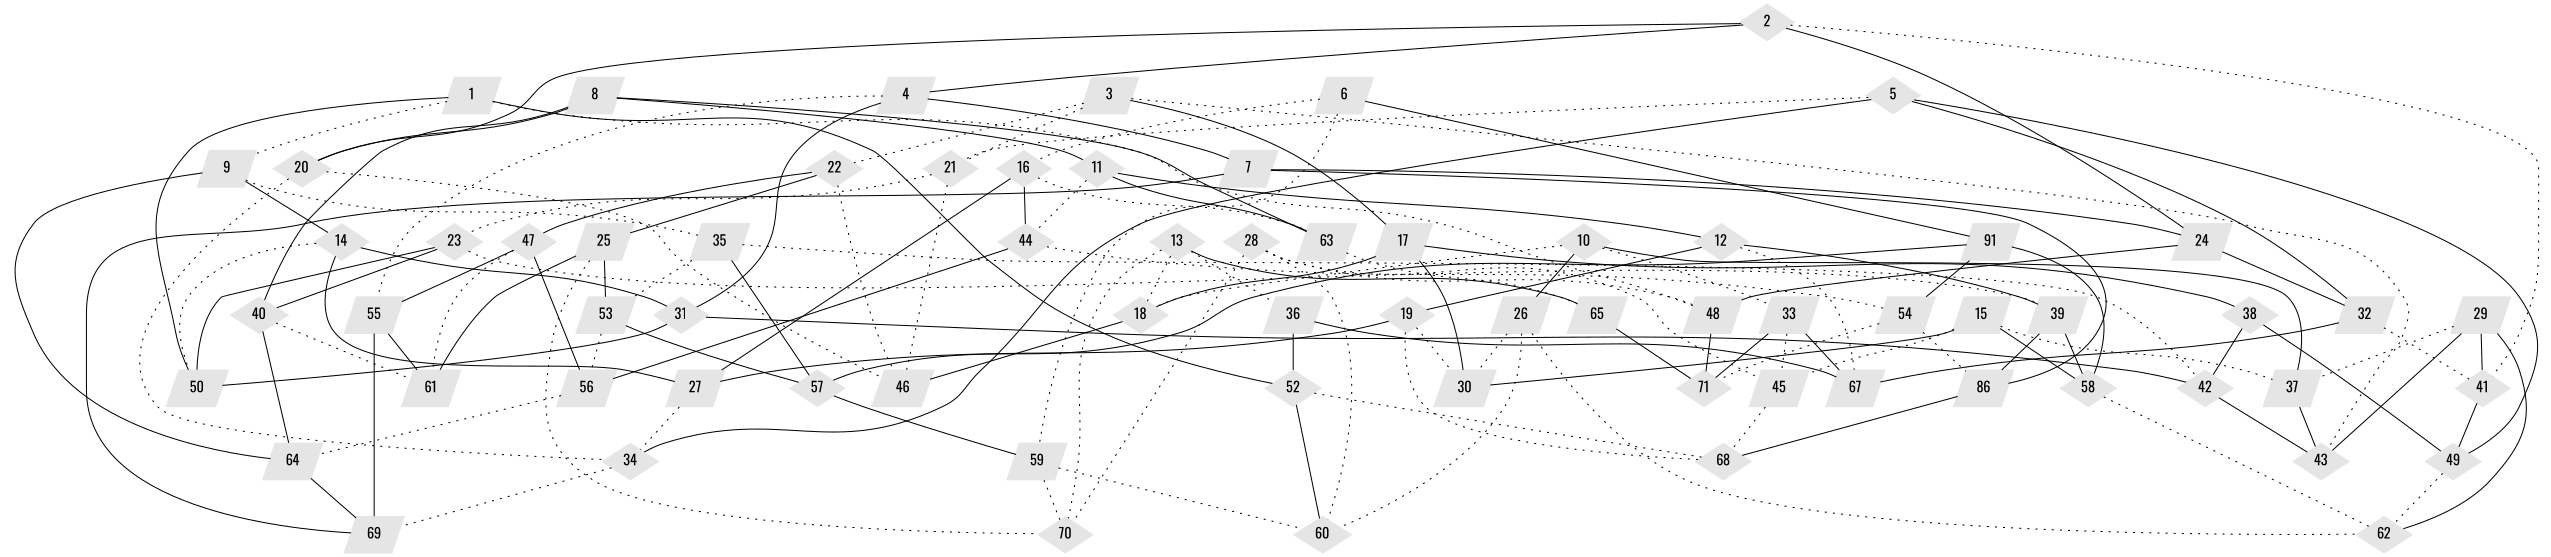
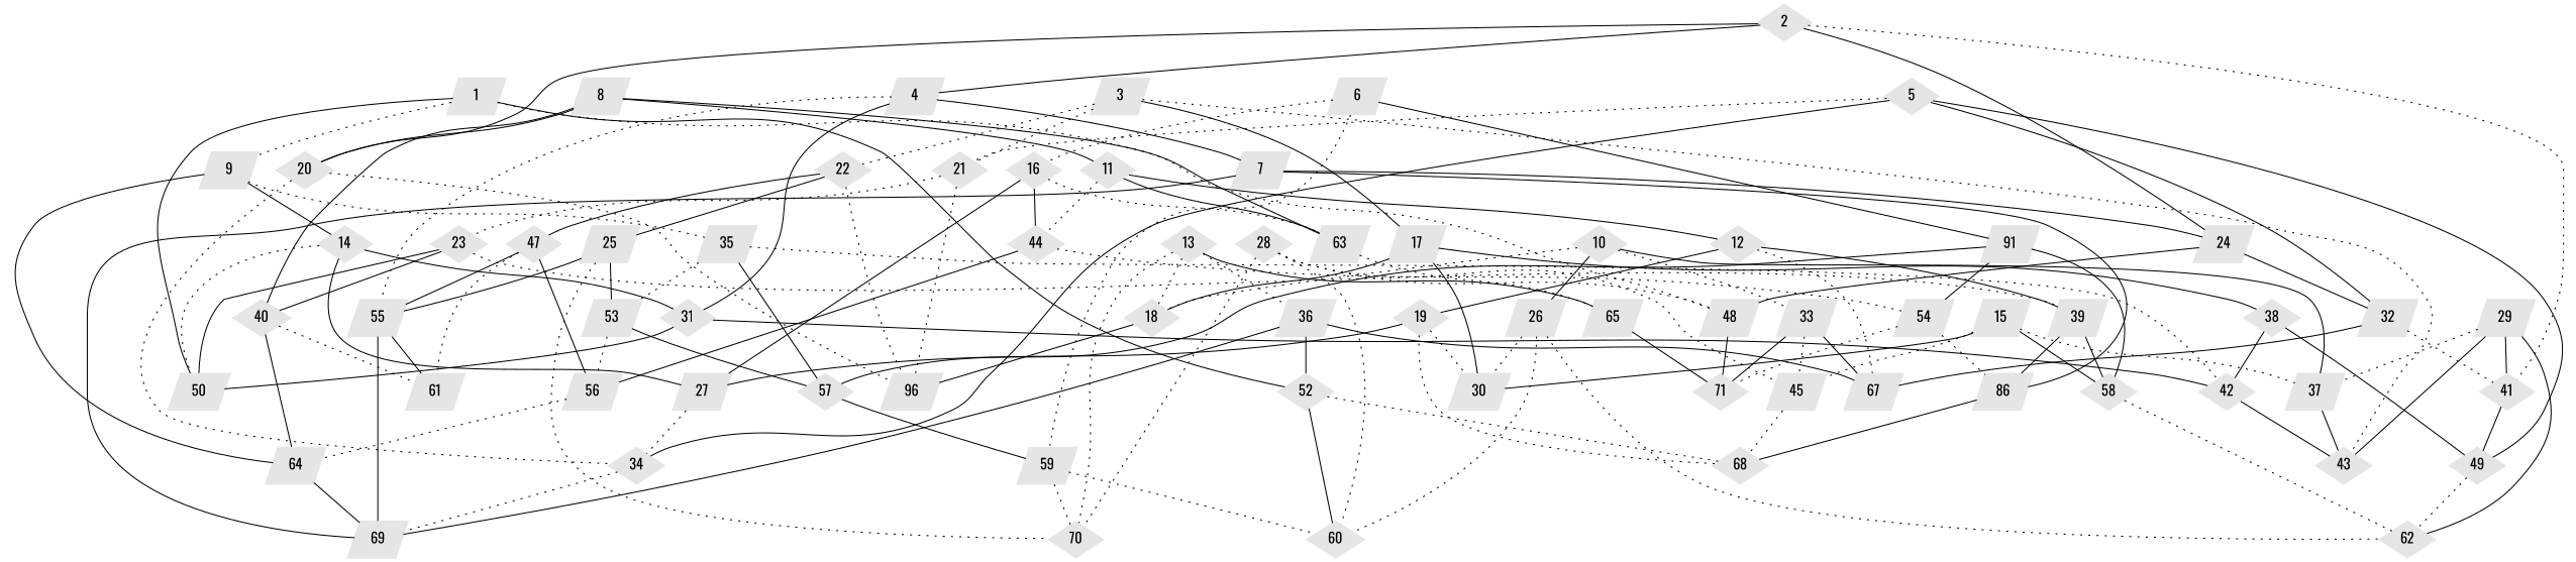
  graph {
    fontname=Oswald
    node [color=gray90 fontname=Oswald shape=parallelogram style=filled]
    edge [fontname=Oswald style=solid]
    1
    9
    48
    50
    52 [shape=diamond]
    14 [shape=diamond]
    35
    64
    71 [shape=diamond]
    68 [shape=diamond]
    60 [shape=diamond]
    2 [shape=diamond]
    4
    20 [shape=diamond]
    24
    41 [shape=diamond]
    7
    31 [shape=diamond]
    55
    34 [shape=diamond]
-   46
+   46 [label=96]
    32
    49 [shape=diamond]
    3
    17
    21 [shape=diamond]
    22 [shape=diamond]
    43 [shape=diamond]
    38 [shape=diamond]
    18 [shape=diamond]
    30
    23 [shape=diamond]
    25
    47 [shape=diamond]
    n35 [label=86]
    69
    42 [shape=diamond]
    61
    5 [shape=diamond]
    67
    62 [shape=diamond]
    16 [shape=diamond]
    6
    n44 [label=91]
    59
    63
    44 [shape=diamond]
    27
    58 [shape=diamond]
    57 [shape=diamond]
    54
    70 [shape=diamond]
    8
    11 [shape=diamond]
    40 [shape=diamond]
    12 [shape=diamond]
    65
    53
    10 [shape=diamond]
    26
    33
    37
    45
    19 [shape=diamond]
    39
    56
    13 [shape=diamond]
    36
    15
    28 [shape=diamond]
    29
    1 -- 9 [style=dotted]
    1 -- 48 [style=dotted]
    1 -- 50
    1 -- 52
    9 -- 14
    9 -- 35 [style=dotted]
    9 -- 64
    48 -- 71
    52 -- 68 [style=dotted]
    52 -- 60
    14 -- 50 [style=dotted]
    14 -- 31
    14 -- 27
    35 -- 42 [style=dotted]
    35 -- 57
    35 -- 53 [style=dotted]
    64 -- 69
    2 -- 4
    2 -- 20
    2 -- 24
    2 -- 41 [style=dotted]
    4 -- 7
    4 -- 31
    4 -- 55 [style=dotted]
    20 -- 34 [style=dotted]
    20 -- 46 [style=dotted]
    24 -- 48
    24 -- 32
    41 -- 49
    7 -- 24
    7 -- n35
    7 -- 69
    31 -- 50
    31 -- 42
    55 -- 69
    55 -- 61
    34 -- 69 [style=dotted]
    32 -- 41 [style=dotted]
    32 -- 67
    49 -- 62 [style=dotted]
    3 -- 17
    3 -- 21 [style=dotted]
    3 -- 22 [style=dotted]
    3 -- 43 [style=dotted]
    17 -- 38
    17 -- 18
    17 -- 30
    21 -- 46 [style=dotted]
    21 -- 23 [style=dotted]
    22 -- 46 [style=dotted]
    22 -- 25
    22 -- 47
    38 -- 49
    38 -- 42
    18 -- 46
    23 -- 50
    23 -- 40
    23 -- 39 [style=dotted]
-   25 -- 61
+   25 -- 55
    25 -- 70 [style=dotted]
    25 -- 53
    47 -- 55
    47 -- 61 [style=dotted]
    47 -- 56
    n35 -- 68
    42 -- 43
    5 -- 34
    5 -- 32
    5 -- 49
    5 -- 21 [style=dotted]
    16 -- 63 [style=dotted]
    16 -- 44
    16 -- 27
    6 -- 16 [style=dotted]
    6 -- n44
    6 -- 59 [style=dotted]
    n44 -- 58
    n44 -- 57
    n44 -- 54
    59 -- 60 [style=dotted]
    59 -- 70 [style=dotted]
    63 -- 65 [style=dotted]
    44 -- 54 [style=dotted]
    44 -- 56
    27 -- 34 [style=dotted]
    58 -- 62 [style=dotted]
    57 -- 59
    54 -- 71 [style=dotted]
    54 -- n35 [style=dotted]
    8 -- 20
    8 -- 63
    8 -- 11
    8 -- 40
    11 -- 63
    11 -- 44 [style=dotted]
    11 -- 12
    40 -- 64
    40 -- 61 [style=dotted]
    12 -- 67 [style=dotted]
    12 -- 19
    12 -- 39
    65 -- 71
    53 -- 57
    53 -- 56 [style=dotted]
    10 -- 18 [style=dotted]
    10 -- 26
    10 -- 33 [style=dotted]
    10 -- 37
    26 -- 60 [style=dotted]
    26 -- 30 [style=dotted]
    26 -- 62 [style=dotted]
    33 -- 71
    33 -- 67
    33 -- 45 [style=dotted]
    37 -- 43
    45 -- 68 [style=dotted]
    19 -- 68 [style=dotted]
    19 -- 30 [style=dotted]
    19 -- 27
    39 -- n35
    39 -- 58
    56 -- 64 [style=dotted]
    13 -- 18 [style=dotted]
    13 -- 70 [style=dotted]
    13 -- 65
    13 -- 36 [style=dotted]
    36 -- 52
+   36 -- 69
    36 -- 67
    15 -- 30
    15 -- 58
    15 -- 37 [style=dotted]
    15 -- 45 [style=dotted]
    28 -- 48 [style=dotted]
    28 -- 60 [style=dotted]
    28 -- 70 [style=dotted]
    28 -- 45 [style=dotted]
    29 -- 41
    29 -- 43
    29 -- 62
    29 -- 37 [style=dotted]
  }
